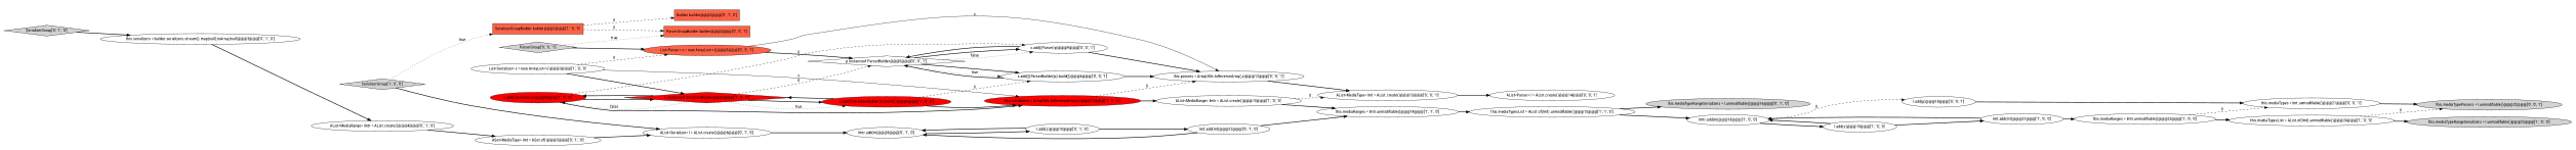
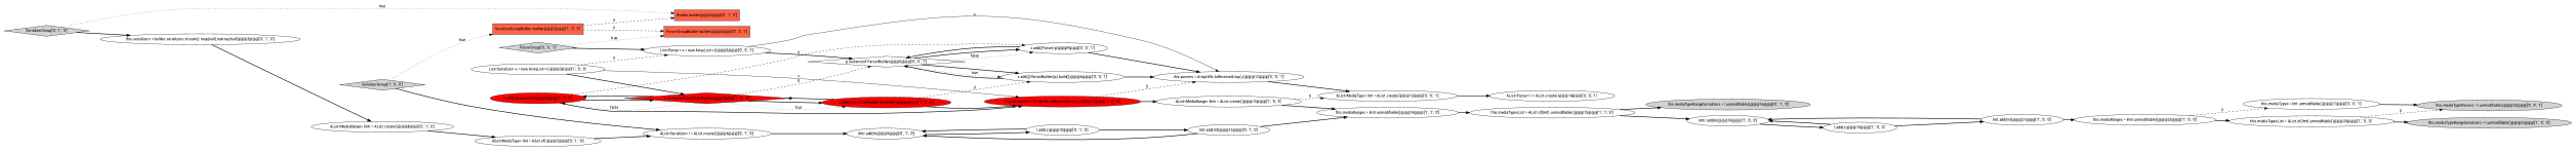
  digraph {
    fontname="Roboto Condensed"
    rankdir=LR
    node [fillcolor=white fontname="Roboto Condensed" shape=ellipse style=filled]
    edge [fontname="Roboto Condensed" style=bold]
    n1 [fillcolor=lightgray label="ParserGroup['0', '0', '1']" shape=diamond]
    n2 [fillcolor=tomato label="ParserGroupBuilder builder@@@2@@@['0', '0', '1']" shape=box]
-   n3 [fillcolor=tomato label="List<Parser> x = new ArrayList<>()@@@3@@@['0', '0', '1']"]
+   n3 [label="List<Parser> x = new ArrayList<>()@@@3@@@['0', '0', '1']"]
    n4 [label="p instanceof ParserBuilder@@@5@@@['0', '0', '1']" shape=diamond]
    n5 [label="this.parsers = ArrayUtils.toReverseArray(,x)@@@12@@@['0', '0', '1']"]
    n6 [label="AList<MediaRange> lmtr = AList.create()@@@13@@@['1', '0', '0']"]
    n7 [label="AList<MediaType> lmt = AList.create()@@@13@@@['0', '0', '1']"]
    n8 [label="this.mediaRanges = lmtr.unmodifiable()@@@14@@@['1', '1', '0']"]
    n9 [label="AList<Parser> l = AList.create()@@@14@@@['0', '0', '1']"]
    n10 [label="this.mediaTypesList = AList.of(lmt).unmodifiable()@@@15@@@['1', '1', '0']"]
    n11 [fillcolor=red label="s instanceof SerializerBuilder@@@5@@@['1', '0', '0']" shape=diamond]
    n12 [fillcolor=red label="x.add((Serializer)s)@@@9@@@['1', '0', '0']"]
    n13 [fillcolor=red label="x.add(((SerializerBuilder)s).build())@@@6@@@['1', '0', '0']"]
    n14 [fillcolor=red label="this.serializers = ArrayUtils.toReverseArray(,x)@@@12@@@['1', '0', '0']"]
    n15 [label="x.add((Parser)p)@@@9@@@['0', '0', '1']"]
    n16 [label="x.add(((ParserBuilder)p).build())@@@6@@@['0', '0', '1']"]
-   n17 [label="l.add(p)@@@18@@@['0', '0', '1']"]
    n18 [label="this.mediaTypes = lmt.unmodifiable()@@@21@@@['0', '0', '1']"]
    n19 [fillcolor=lightgray label="this.mediaTypeParsers = l.unmodifiable()@@@22@@@['0', '0', '1']"]
    n20 [label="this.mediaTypesList = AList.of(lmt).unmodifiable()@@@24@@@['1', '0', '0']"]
    n21 [fillcolor=lightgray label="this.mediaTypeRangeSerializers = l.unmodifiable()@@@25@@@['1', '0', '0']"]
    n22 [label="this.mediaRanges = lmtr.unmodifiable()@@@23@@@['1', '0', '0']"]
    n23 [fillcolor=tomato label="SerializerGroupBuilder builder@@@2@@@['1', '0', '0']" shape=box]
    n24 [fillcolor=tomato label="Builder builder@@@2@@@['0', '1', '0']" shape=box]
    n25 [label="List<Serializer> x = new ArrayList<>()@@@3@@@['1', '0', '0']"]
    n26 [label="AList<Serializer> l = AList.create()@@@6@@@['0', '1', '0']"]
    n27 [label="lmtr.add(m)@@@9@@@['0', '1', '0']"]
    n28 [label="l.add(s)@@@10@@@['0', '1', '0']"]
    n29 [label="lmt.add(mt)@@@12@@@['0', '1', '0']"]
    n30 [fillcolor=lightgray label="this.mediaTypeRangeSerializers = l.unmodifiable()@@@16@@@['0', '1', '0']"]
    n31 [label="lmtr.add(m)@@@18@@@['1', '0', '0']"]
    n32 [label="l.add(s)@@@19@@@['1', '0', '0']"]
    n33 [fillcolor=lightgray label="SerializerGroup['0', '1', '0']" shape=diamond]
    n34 [label="this.serializers = builder.serializers.stream().map(null).toArray(null)@@@3@@@['0', '1', '0']"]
    n35 [label="AList<MediaRange> lmtr = AList.create()@@@4@@@['0', '1', '0']"]
    n36 [label="ASet<MediaType> lmt = ASet.of()@@@5@@@['0', '1', '0']"]
    n37 [label="lmt.add(mt)@@@21@@@['1', '0', '0']"]
    n38 [fillcolor=lightgray label="SerializerGroup['1', '0', '0']" shape=diamond]
    n1 -> n2 [label=true style=dotted]
    n1 -> n3
    n3 -> n4
    n3 -> n5 [label=x style=solid]
    n4 -> n15
    n4 -> n15 [label=false style=dotted]
    n4 -> n16
    n4 -> n16 [label=true style=dotted]
    n5 -> n7
    n6 -> n7 [label=0 style=dashed]
    n6 -> n8
    n7 -> n9
    n8 -> n10
    n10 -> n30
    n10 -> n31
    n11 -> n4 [label=0 style=dashed]
    n11 -> n12 [label=false style=dotted]
    n11 -> n12
    n11 -> n13 [label=true style=dotted]
    n11 -> n13
    n12 -> n11
    n12 -> n14
    n12 -> n15 [label=0 style=dashed]
    n13 -> n11
    n13 -> n14
    n13 -> n16 [label=0 style=dashed]
    n14 -> n5 [label=0 style=dashed]
    n14 -> n6
    n15 -> n4
    n15 -> n5
    n16 -> n4
    n16 -> n5
-   n17 -> n18
    n18 -> n19
    n20 -> n19 [label=0 style=dashed]
    n20 -> n21
    n22 -> n18 [label=0 style=dashed]
    n22 -> n20
    n23 -> n2 [label=0 style=dashed]
    n23 -> n24 [label=0 style=dashed]
    n25 -> n3 [label=0 style=dashed]
    n25 -> n11
    n25 -> n14 [label=x style=solid]
    n26 -> n27
    n27 -> n28
    n28 -> n27
    n28 -> n29
    n29 -> n8
    n29 -> n27
-   n31 -> n17 [label=0 style=dashed]
    n31 -> n32
    n32 -> n31
    n32 -> n37
+   n33 -> n24 [label=true style=dotted]
    n33 -> n34
    n34 -> n35
    n35 -> n36
    n36 -> n26
    n37 -> n22
    n37 -> n31
    n38 -> n23 [label=true style=dotted]
    n38 -> n26
  }
